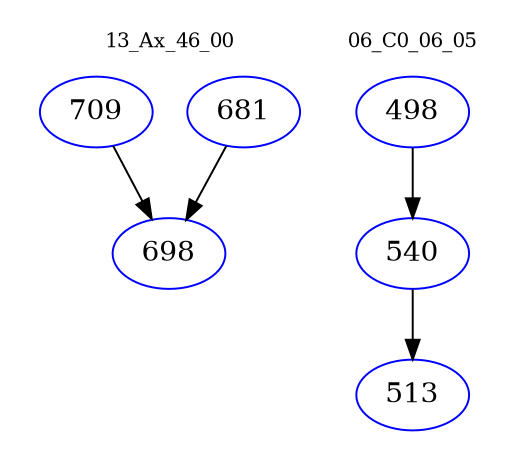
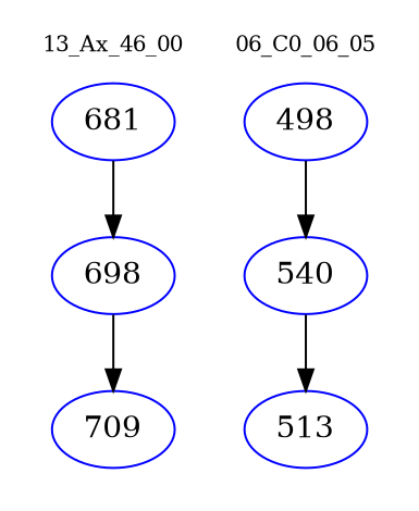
  digraph {
    node [color=blue]
    edge [color=black]
    n1 [label=681]
    n2 [label=698]
    n3 [label=709]
    n4 [label=498]
    n5 [label=540]
    n6 [label=513]
    subgraph cluster_1 {
      color=white
      fontsize=10
      label="13_Ax_46_00"
      n1
      n2
      n3
    }
    subgraph cluster_2 {
      color=white
      fontsize=10
      label="06_C0_06_05"
      n4
      n5
      n6
    }
    n1 -> n2
-   n3 -> n2
+   n2 -> n3
    n4 -> n5
    n5 -> n6
  }
